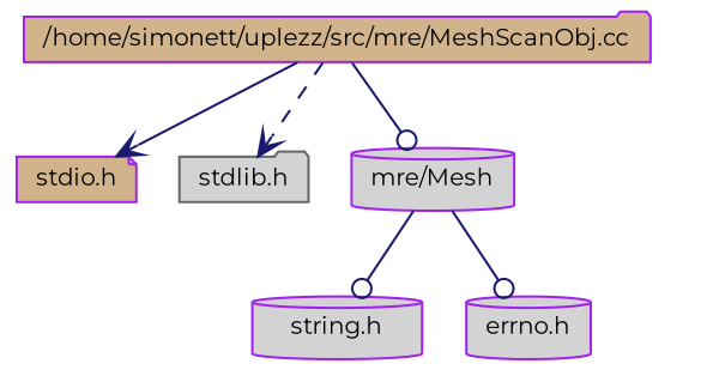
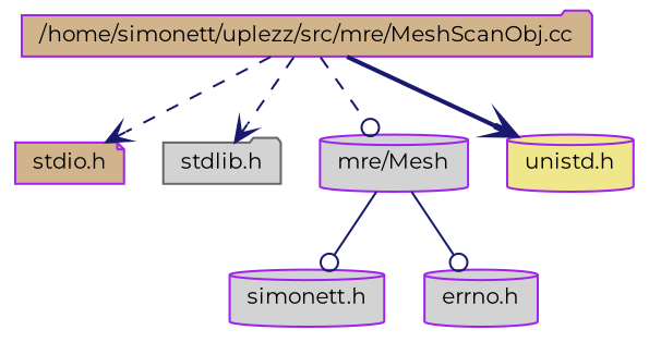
  digraph {
    fontname=Montserrat
    node [color=purple fillcolor=lightgrey fontname=Montserrat fontsize=10 shape=cylinder style=filled]
    edge [arrowhead=vee color=midnightblue fontname=Montserrat fontsize=10 labelfontname=FreeSans labelfontsize=10 style=dashed]
    n1 [fillcolor=tan fontcolor=black height=0.2 label="/home/simonett/uplezz/src/mre/MeshScanObj.cc" shape=folder width=0.4]
    n2 [fillcolor=tan height=0.2 label="stdio.h" shape=note width=0.4]
    n3 [color=gray40 height=0.2 label="stdlib.h" shape=folder width=0.4]
    n4 [height=0.2 label="mre/Mesh" width=0.4]
-   n6 [height=0.2 label="string.h" width=0.4]
+   n5 [fillcolor=khaki height=0.2 label="unistd.h" width=0.4]
+   n6 [height=0.2 label="simonett.h" width=0.4]
    n7 [height=0.2 label="errno.h" width=0.4]
-   n1 -> n2 [style=solid]
+   n1 -> n2
    n1 -> n3
-   n1 -> n4 [arrowhead=odot style=solid]
+   n1 -> n4 [arrowhead=odot]
+   n1 -> n5 [style=bold]
    n4 -> n6 [arrowhead=odot style=solid]
    n4 -> n7 [arrowhead=odot style=solid]
  }
